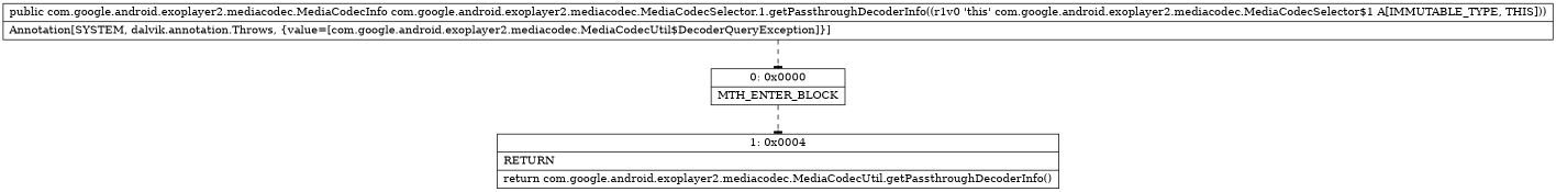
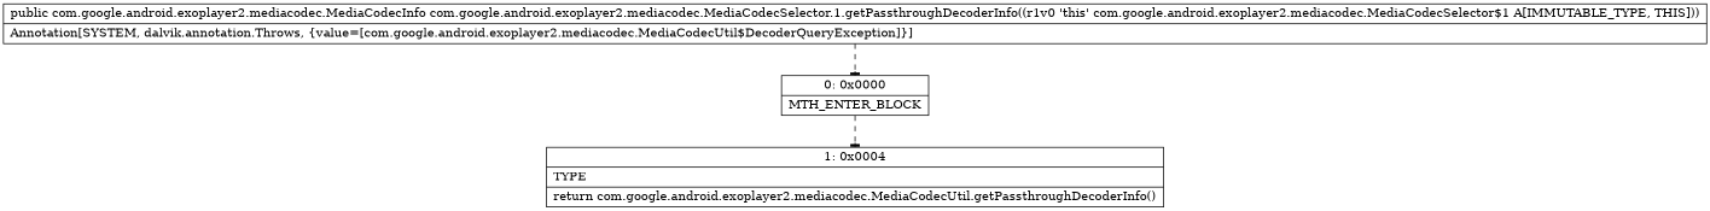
  digraph {
    node [shape=record]
    edge [style=dashed arrowhead=tee]
    n1 [label="{0\:\ 0x0000|MTH_ENTER_BLOCK\l}"]
-   n2 [label="{1\:\ 0x0004|RETURN\l|return com.google.android.exoplayer2.mediacodec.MediaCodecUtil.getPassthroughDecoderInfo()\l}"]
+   n2 [label="{1\:\ 0x0004|TYPE\l|return com.google.android.exoplayer2.mediacodec.MediaCodecUtil.getPassthroughDecoderInfo()\l}"]
    n3 [label="{public com.google.android.exoplayer2.mediacodec.MediaCodecInfo com.google.android.exoplayer2.mediacodec.MediaCodecSelector.1.getPassthroughDecoderInfo((r1v0 'this' com.google.android.exoplayer2.mediacodec.MediaCodecSelector$1 A[IMMUTABLE_TYPE, THIS]))  | Annotation[SYSTEM, dalvik.annotation.Throws, \{value=[com.google.android.exoplayer2.mediacodec.MediaCodecUtil$DecoderQueryException]\}]\l}"]
    n1 -> n2
    n3 -> n1
  }
